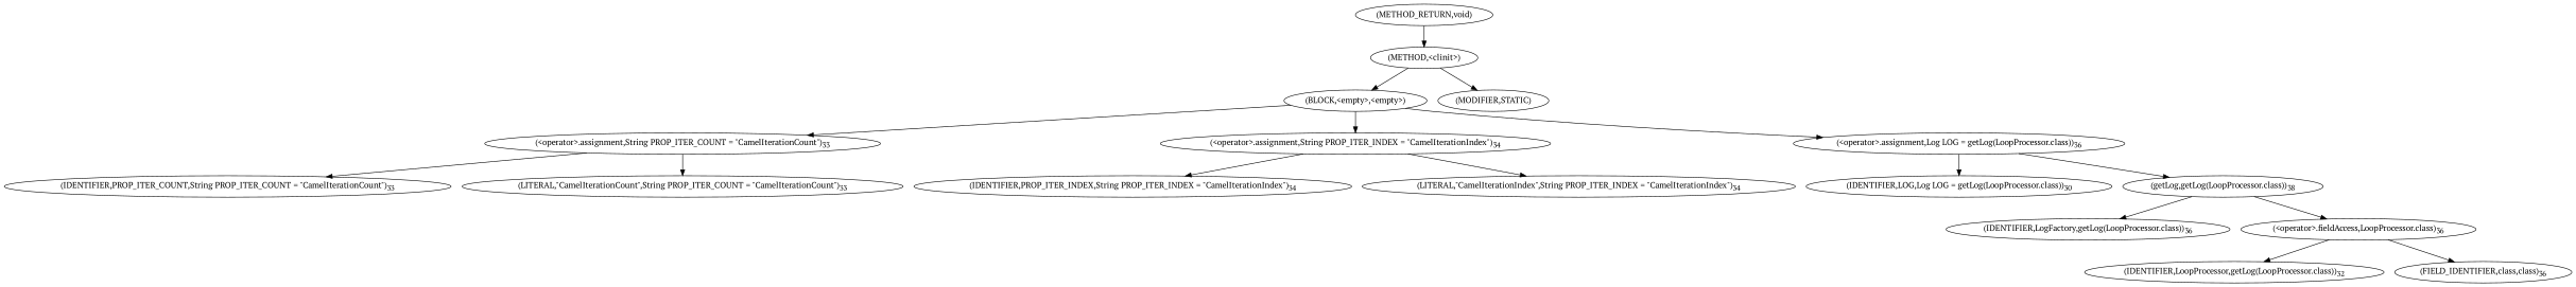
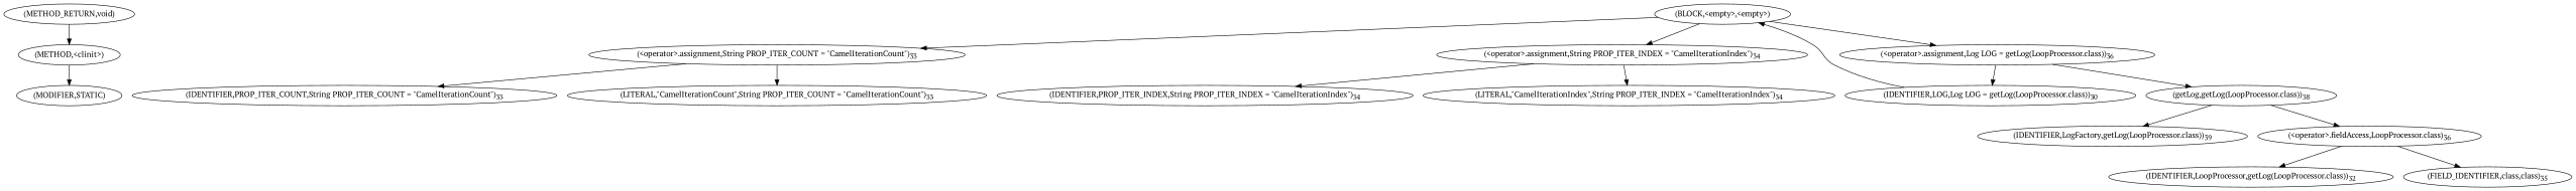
  digraph {
    fontname="PT Serif"
    node [fontname="PT Serif"]
    edge [fontname="PT Serif"]
    n1 [label=<(METHOD,&lt;clinit&gt;)>]
    n2 [label=<(BLOCK,&lt;empty&gt;,&lt;empty&gt;)>]
    n3 [label=<(MODIFIER,STATIC)>]
    n4 [label=<(&lt;operator&gt;.assignment,String PROP_ITER_COUNT = &quot;CamelIterationCount&quot;)<SUB>33</SUB>>]
    n5 [label=<(&lt;operator&gt;.assignment,String PROP_ITER_INDEX = &quot;CamelIterationIndex&quot;)<SUB>34</SUB>>]
    n6 [label=<(&lt;operator&gt;.assignment,Log LOG = getLog(LoopProcessor.class))<SUB>36</SUB>>]
    n7 [label=<(METHOD_RETURN,void)>]
    n8 [label=<(IDENTIFIER,PROP_ITER_COUNT,String PROP_ITER_COUNT = &quot;CamelIterationCount&quot;)<SUB>33</SUB>>]
    n9 [label=<(LITERAL,&quot;CamelIterationCount&quot;,String PROP_ITER_COUNT = &quot;CamelIterationCount&quot;)<SUB>33</SUB>>]
    n10 [label=<(IDENTIFIER,PROP_ITER_INDEX,String PROP_ITER_INDEX = &quot;CamelIterationIndex&quot;)<SUB>34</SUB>>]
    n11 [label=<(LITERAL,&quot;CamelIterationIndex&quot;,String PROP_ITER_INDEX = &quot;CamelIterationIndex&quot;)<SUB>34</SUB>>]
    n12 [label=<(IDENTIFIER,LOG,Log LOG = getLog(LoopProcessor.class))<SUB>30</SUB>>]
    n13 [label=<(getLog,getLog(LoopProcessor.class))<SUB>38</SUB>>]
-   n14 [label=<(IDENTIFIER,LogFactory,getLog(LoopProcessor.class))<SUB>36</SUB>>]
+   n14 [label=<(IDENTIFIER,LogFactory,getLog(LoopProcessor.class))<SUB>39</SUB>>]
    n15 [label=<(&lt;operator&gt;.fieldAccess,LoopProcessor.class)<SUB>36</SUB>>]
    n16 [label=<(IDENTIFIER,LoopProcessor,getLog(LoopProcessor.class))<SUB>32</SUB>>]
-   n17 [label=<(FIELD_IDENTIFIER,class,class)<SUB>36</SUB>>]
-   n1 -> n2
+   n17 [label=<(FIELD_IDENTIFIER,class,class)<SUB>35</SUB>>]
+   n12 -> n2
    n1 -> n3
    n2 -> n4
    n2 -> n5
    n2 -> n6
    n4 -> n8
    n4 -> n9
    n5 -> n10
    n5 -> n11
    n6 -> n12
    n6 -> n13
    n7 -> n1
    n13 -> n14
    n13 -> n15
    n15 -> n16
    n15 -> n17
  }
